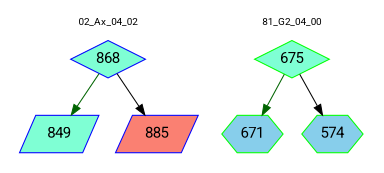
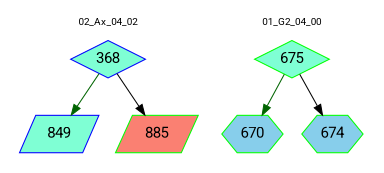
  digraph {
    fontname=Roboto
    node [color=green fillcolor=aquamarine fontname=Roboto shape=diamond style=filled]
    edge [color=darkgreen fontname=Roboto]
-   n1 [color=blue label=868]
+   n1 [color=blue label=368]
    n2 [color=blue label=849 shape=parallelogram]
-   n3 [color=blue fillcolor=salmon label=885 shape=parallelogram]
+   n3 [fillcolor=salmon label=885 shape=parallelogram]
    n4 [label=675]
-   n5 [fillcolor=skyblue label=671 shape=hexagon]
-   n6 [fillcolor=skyblue label=574 shape=hexagon]
+   n5 [fillcolor=skyblue label=670 shape=hexagon]
+   n6 [fillcolor=skyblue label=674 shape=hexagon]
    subgraph cluster_1 {
      color=white
      fontsize=10
      label="02_Ax_04_02"
      n1
      n2
      n3
    }
    subgraph cluster_2 {
      color=white
      fontsize=10
-     label="81_G2_04_00"
+     label="01_G2_04_00"
      n4
      n5
      n6
    }
    n1 -> n2
    n1 -> n3 [color=black]
    n4 -> n5
    n4 -> n6 [color=black]
  }
